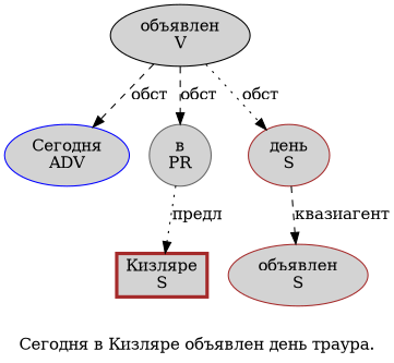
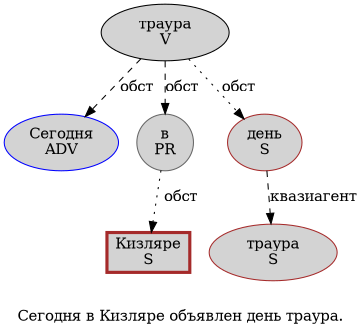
  digraph {
    label="Сегодня в Кизляре объявлен день траура."
    node [color=brown fillcolor=lightgray penwidth=1 shape=ellipse style=filled]
    edge [style=dashed]
    n1 [color=blue label="Сегодня\nADV"]
    n2 [color=gray40 label="в\nPR"]
    n3 [label="Кизляре\nS" penwidth=3 shape=box]
-   n4 [color=black label="объявлен\nV"]
+   n4 [color=black label="траура\nV"]
    n5 [label="день\nS"]
-   n6 [label="объявлен\nS"]
-   n2 -> n3 [label="предл" style=dotted]
+   n6 [label="траура\nS"]
+   n2 -> n3 [label="обст" style=dotted]
    n4 -> n1 [label="обст"]
    n4 -> n2 [label="обст"]
    n4 -> n5 [label="обст" style=dotted]
    n5 -> n6 [label="квазиагент"]
  }
